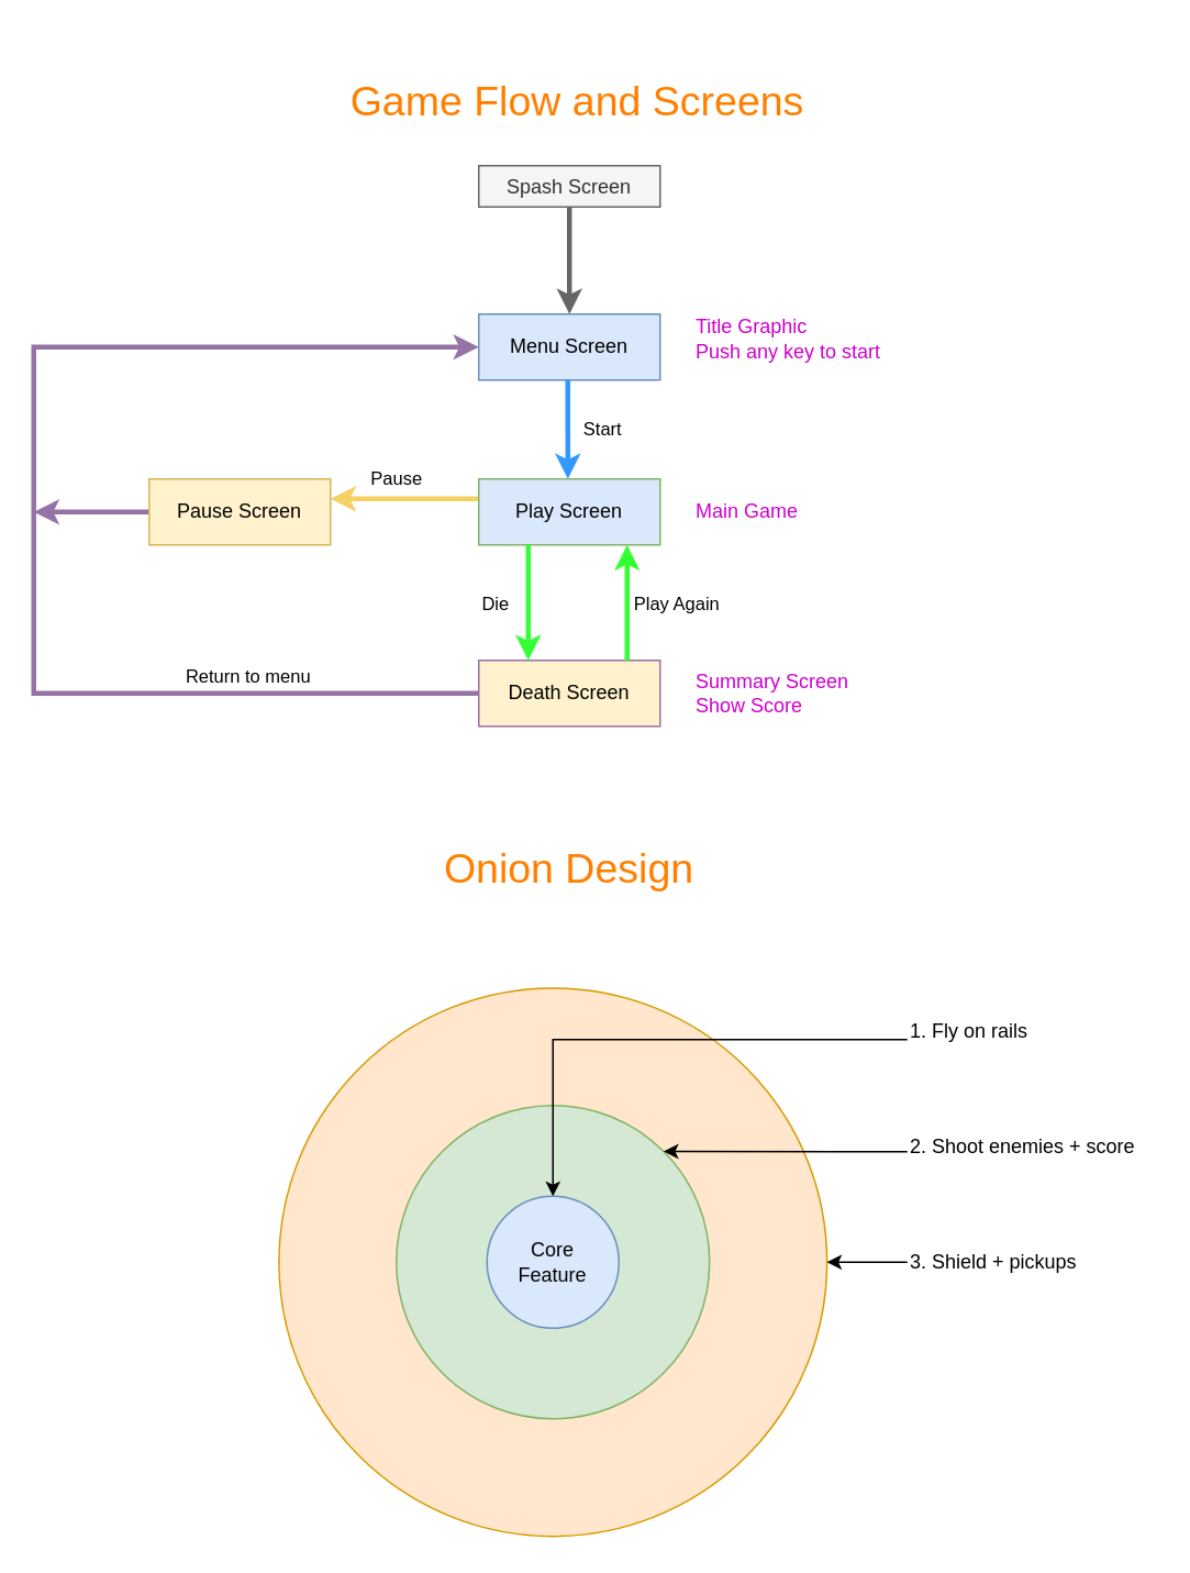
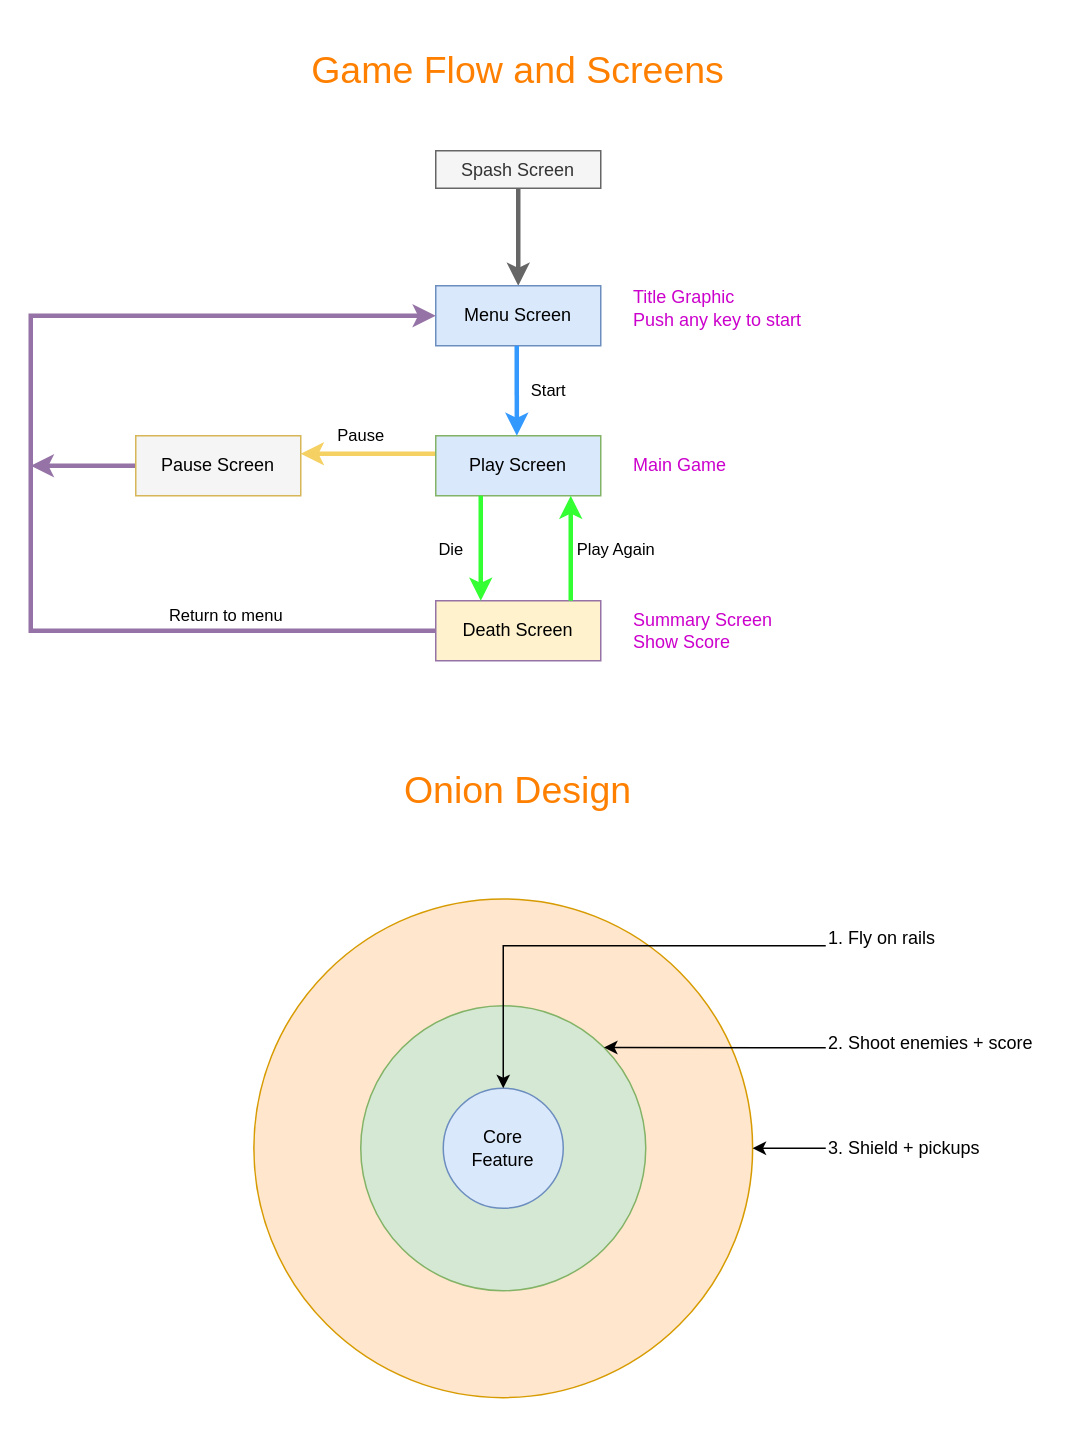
  <mxCell id="0" />
  <mxCell id="1" parent="0" />
  <mxCell id="2" value="" style="ellipse;whiteSpace=wrap;html=1;aspect=fixed;fillColor=#ffe6cc;strokeColor=#d79b00;" vertex="1" parent="1"><mxGeometry x="168.75" y="598.75" width="332.5" height="332.5" as="geometry" /></mxCell>
  <mxCell id="3" value="" style="ellipse;whiteSpace=wrap;html=1;aspect=fixed;fillColor=#d5e8d4;strokeColor=#82b366;" vertex="1" parent="1"><mxGeometry x="240" y="670" width="190" height="190" as="geometry" /></mxCell>
  <mxCell id="4" style="edgeStyle=orthogonalEdgeStyle;rounded=0;orthogonalLoop=1;jettySize=auto;html=1;exitX=0.5;exitY=1;exitDx=0;exitDy=0;entryX=0.5;entryY=0;entryDx=0;entryDy=0;strokeColor=#666666;strokeWidth=3;fillColor=#f5f5f5;" parent="1" source="5" target="6" edge="1"><mxGeometry relative="1" as="geometry" /></mxCell>
  <mxCell id="5" value="Spash Screen" style="rounded=1;whiteSpace=wrap;html=1;arcSize=0;fillColor=#f5f5f5;fontColor=#333333;strokeColor=#666666;" parent="1" vertex="1"><mxGeometry x="290" y="100" width="110" height="25" as="geometry" /></mxCell>
  <mxCell id="6" value="Menu Screen" style="rounded=1;whiteSpace=wrap;html=1;arcSize=0;fillColor=#dae8fc;strokeColor=#6c8ebf;" parent="1" vertex="1"><mxGeometry x="290" y="190" width="110" height="40" as="geometry" /></mxCell>
  <mxCell id="7" value="Pause" style="edgeStyle=orthogonalEdgeStyle;rounded=0;orthogonalLoop=1;jettySize=auto;html=1;exitX=0;exitY=0.5;exitDx=0;exitDy=0;entryX=1;entryY=0.5;entryDx=0;entryDy=0;strokeColor=#F5D062;strokeWidth=3;fillColor=#fff2cc;" parent="1" edge="1"><mxGeometry x="0.111" y="-12" relative="1" as="geometry"><mxPoint x="290" y="302" as="sourcePoint" /><mxPoint x="200" y="302" as="targetPoint" /><mxPoint as="offset" /></mxGeometry></mxCell>
  <mxCell id="8" value="Play Screen" style="rounded=1;whiteSpace=wrap;html=1;arcSize=0;fillColor=#dae8fc;strokeColor=#82b366;" parent="1" vertex="1"><mxGeometry x="290" y="290" width="110" height="40" as="geometry" /></mxCell>
  <mxCell id="9" style="edgeStyle=orthogonalEdgeStyle;rounded=0;orthogonalLoop=1;jettySize=auto;html=1;exitX=0;exitY=0.5;exitDx=0;exitDy=0;strokeColor=#9673a6;strokeWidth=3;fillColor=#e1d5e7;" parent="1" source="10" edge="1"><mxGeometry relative="1" as="geometry"><mxPoint x="20" y="310" as="targetPoint" /></mxGeometry></mxCell>
- <mxCell id="10" value="Pause Screen" style="rounded=1;whiteSpace=wrap;html=1;arcSize=0;fillColor=#fff2cc;strokeColor=#d6b656;" parent="1" vertex="1"><mxGeometry x="90" y="290" width="110" height="40" as="geometry" /></mxCell>
+ <mxCell id="10" value="Pause Screen" style="rounded=1;whiteSpace=wrap;html=1;arcSize=0;fillColor=#f5f5f5;strokeColor=#d6b656;" parent="1" vertex="1"><mxGeometry x="90" y="290" width="110" height="40" as="geometry" /></mxCell>
  <mxCell id="11" value="Return to menu" style="edgeStyle=orthogonalEdgeStyle;rounded=0;orthogonalLoop=1;jettySize=auto;html=1;exitX=0;exitY=0.5;exitDx=0;exitDy=0;strokeColor=#9673a6;strokeWidth=3;fillColor=#e1d5e7;" parent="1" source="12" edge="1"><mxGeometry x="-0.627" y="-10" relative="1" as="geometry"><mxPoint x="290" y="210" as="targetPoint" /><Array as="points"><mxPoint x="20" y="420" /><mxPoint x="20" y="210" /><mxPoint x="290" y="210" /></Array><mxPoint as="offset" /></mxGeometry></mxCell>
  <mxCell id="12" value="Death Screen" style="rounded=1;whiteSpace=wrap;html=1;arcSize=0;fillColor=#fff2cc;strokeColor=#9673a6;" parent="1" vertex="1"><mxGeometry x="290" y="400" width="110" height="40" as="geometry" /></mxCell>
  <mxCell id="13" value="" style="endArrow=classic;html=1;rounded=0;strokeColor=#33FF33;strokeWidth=3;" parent="1" edge="1"><mxGeometry relative="1" as="geometry"><mxPoint x="320" y="330" as="sourcePoint" /><mxPoint x="320" y="400" as="targetPoint" /></mxGeometry></mxCell>
  <mxCell id="14" value="Die" style="edgeLabel;resizable=0;html=1;align=center;verticalAlign=middle;" parent="13" connectable="0" vertex="1"><mxGeometry relative="1" as="geometry"><mxPoint x="-21" as="offset" /></mxGeometry></mxCell>
  <mxCell id="15" value="" style="endArrow=classic;html=1;rounded=0;exitX=0.818;exitY=0;exitDx=0;exitDy=0;exitPerimeter=0;strokeColor=#33FF33;strokeWidth=3;" parent="1" source="12" edge="1"><mxGeometry relative="1" as="geometry"><mxPoint x="380" y="390" as="sourcePoint" /><mxPoint x="380" y="330" as="targetPoint" /></mxGeometry></mxCell>
  <mxCell id="16" value="Play Again" style="edgeLabel;resizable=0;html=1;align=center;verticalAlign=middle;" parent="15" connectable="0" vertex="1"><mxGeometry relative="1" as="geometry"><mxPoint x="30" as="offset" /></mxGeometry></mxCell>
  <mxCell id="17" value="" style="endArrow=classic;html=1;rounded=0;strokeColor=#3399FF;strokeWidth=3;entryX=0.455;entryY=0;entryDx=0;entryDy=0;entryPerimeter=0;" parent="1" edge="1"><mxGeometry relative="1" as="geometry"><mxPoint x="344" y="230" as="sourcePoint" /><mxPoint x="344.05" y="290" as="targetPoint" /></mxGeometry></mxCell>
  <mxCell id="18" value="Start" style="edgeLabel;resizable=0;html=1;align=center;verticalAlign=middle;" parent="17" connectable="0" vertex="1"><mxGeometry relative="1" as="geometry"><mxPoint x="20" as="offset" /></mxGeometry></mxCell>
  <mxCell id="19" value="Summary Screen&lt;br&gt;&lt;div style=&quot;&quot;&gt;&lt;span&gt;Show Score&lt;/span&gt;&lt;/div&gt;" style="text;html=1;strokeColor=none;fillColor=none;align=left;verticalAlign=middle;whiteSpace=wrap;rounded=0;fontColor=#CC00CC;" parent="1" vertex="1"><mxGeometry x="420" y="405" width="130" height="30" as="geometry" /></mxCell>
  <mxCell id="20" value="Main Game" style="text;html=1;strokeColor=none;fillColor=none;align=left;verticalAlign=middle;whiteSpace=wrap;rounded=0;fontColor=#CC00CC;" parent="1" vertex="1"><mxGeometry x="420" y="295" width="90" height="30" as="geometry" /></mxCell>
  <mxCell id="21" value="Title Graphic&lt;br&gt;&lt;div style=&quot;&quot;&gt;&lt;span&gt;Push any key to start&lt;/span&gt;&lt;/div&gt;" style="text;html=1;strokeColor=none;fillColor=none;align=left;verticalAlign=middle;whiteSpace=wrap;rounded=0;fontColor=#CC00CC;" parent="1" vertex="1"><mxGeometry x="420" y="190" width="130" height="30" as="geometry" /></mxCell>
- <mxCell id="22" value="Game Flow and Screens" style="text;html=1;strokeColor=none;fillColor=none;align=center;verticalAlign=middle;whiteSpace=wrap;rounded=0;fontColor=#FF8000;fontSize=25;" parent="1" vertex="1"><mxGeometry x="205" y="35" width="290" height="50" as="geometry" /></mxCell>
+ <mxCell id="22" value="Game Flow and Screens" style="text;html=1;strokeColor=none;fillColor=none;align=center;verticalAlign=middle;whiteSpace=wrap;rounded=0;fontColor=#FF8000;fontSize=25;" parent="1" vertex="1"><mxGeometry x="200" y="20" width="290" height="50" as="geometry" /></mxCell>
  <mxCell id="23" value="Onion Design" style="text;html=1;strokeColor=none;fillColor=none;align=center;verticalAlign=middle;whiteSpace=wrap;rounded=0;fontColor=#FF8000;fontSize=25;" vertex="1" parent="1"><mxGeometry x="200" y="500" width="290" height="50" as="geometry" /></mxCell>
  <mxCell id="24" value="" style="ellipse;whiteSpace=wrap;html=1;aspect=fixed;fillColor=#dae8fc;strokeColor=#6c8ebf;" vertex="1" parent="1"><mxGeometry x="295" y="725" width="80" height="80" as="geometry" /></mxCell>
  <mxCell id="25" value="Core Feature" style="text;html=1;strokeColor=none;fillColor=none;align=center;verticalAlign=middle;whiteSpace=wrap;rounded=0;" vertex="1" parent="1"><mxGeometry x="305" y="750" width="60" height="30" as="geometry" /></mxCell>
  <mxCell id="26" style="edgeStyle=orthogonalEdgeStyle;rounded=0;orthogonalLoop=1;jettySize=auto;html=1;exitX=1;exitY=0;exitDx=0;exitDy=0;entryX=0.5;entryY=0;entryDx=0;entryDy=0;" edge="1" parent="1" target="24"><mxGeometry relative="1" as="geometry"><mxPoint x="550" y="630" as="sourcePoint" /><Array as="points"><mxPoint x="335" y="630" /></Array></mxGeometry></mxCell>
  <mxCell id="27" value="1. Fly on rails" style="text;html=1;strokeColor=none;fillColor=none;align=left;verticalAlign=middle;whiteSpace=wrap;rounded=0;" vertex="1" parent="1"><mxGeometry x="550" y="610" width="90" height="30" as="geometry" /></mxCell>
  <mxCell id="28" style="edgeStyle=orthogonalEdgeStyle;rounded=0;orthogonalLoop=1;jettySize=auto;html=1;entryX=1;entryY=0;entryDx=0;entryDy=0;" edge="1" parent="1" target="3"><mxGeometry relative="1" as="geometry"><mxPoint x="530" y="698" as="sourcePoint" /><Array as="points"><mxPoint x="550" y="698" /></Array></mxGeometry></mxCell>
  <mxCell id="29" value="2. Shoot enemies + score" style="text;html=1;strokeColor=none;fillColor=none;align=left;verticalAlign=middle;whiteSpace=wrap;rounded=0;" vertex="1" parent="1"><mxGeometry x="550" y="680" width="150" height="30" as="geometry" /></mxCell>
  <mxCell id="30" style="edgeStyle=orthogonalEdgeStyle;rounded=0;orthogonalLoop=1;jettySize=auto;html=1;exitX=0;exitY=0.5;exitDx=0;exitDy=0;entryX=1;entryY=0.5;entryDx=0;entryDy=0;" edge="1" parent="1" source="31" target="2"><mxGeometry relative="1" as="geometry" /></mxCell>
  <mxCell id="31" value="3. Shield + pickups" style="text;html=1;strokeColor=none;fillColor=none;align=left;verticalAlign=middle;whiteSpace=wrap;rounded=0;" vertex="1" parent="1"><mxGeometry x="550" y="750" width="150" height="30" as="geometry" /></mxCell>
